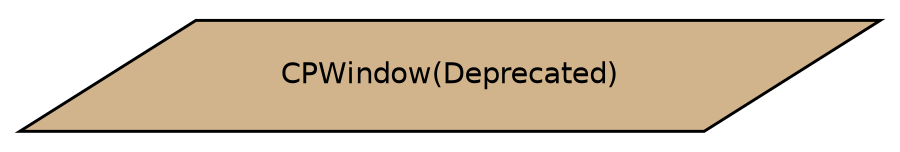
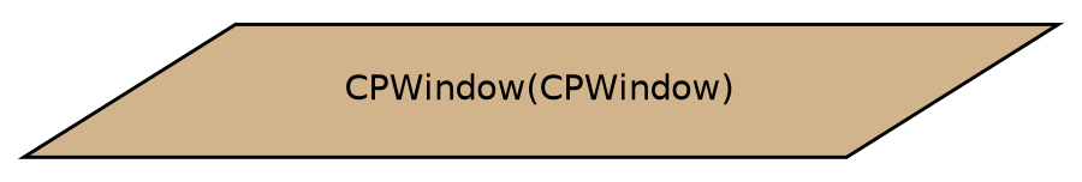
  digraph {
    rankdir=LR
-   n1 [color=black fillcolor=tan fontname=Helvetica fontsize=10 height=0.2 label="CPWindow(Deprecated)" shape=parallelogram style=filled width=0.4]
+   n1 [color=black fillcolor=tan fontname=Helvetica fontsize=10 height=0.2 label="CPWindow(CPWindow)" shape=parallelogram style=filled width=0.4]
  }
